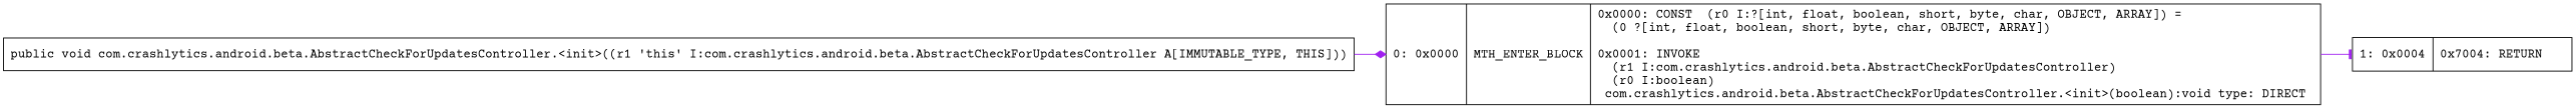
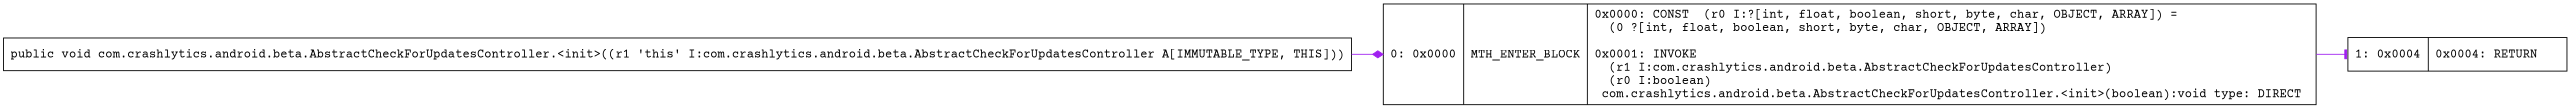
  digraph {
    rankdir=LR
    fontname="Courier Prime"
    node [shape=record fontname="Courier Prime"]
    edge [color=purple fontname="Courier Prime"]
    n1 [label="{0\:\ 0x0000|MTH_ENTER_BLOCK\l|0x0000: CONST  (r0 I:?[int, float, boolean, short, byte, char, OBJECT, ARRAY]) = \l  (0 ?[int, float, boolean, short, byte, char, OBJECT, ARRAY])\l \l0x0001: INVOKE  \l  (r1 I:com.crashlytics.android.beta.AbstractCheckForUpdatesController)\l  (r0 I:boolean)\l com.crashlytics.android.beta.AbstractCheckForUpdatesController.\<init\>(boolean):void type: DIRECT \l}"]
-   n2 [label="{1\:\ 0x0004|0x7004: RETURN   \l}"]
+   n2 [label="{1\:\ 0x0004|0x0004: RETURN   \l}"]
    n3 [label="{public void com.crashlytics.android.beta.AbstractCheckForUpdatesController.\<init\>((r1 'this' I:com.crashlytics.android.beta.AbstractCheckForUpdatesController A[IMMUTABLE_TYPE, THIS])) }"]
    n1 -> n2 [arrowhead=tee]
    n3 -> n1 [arrowhead=diamond]
  }
